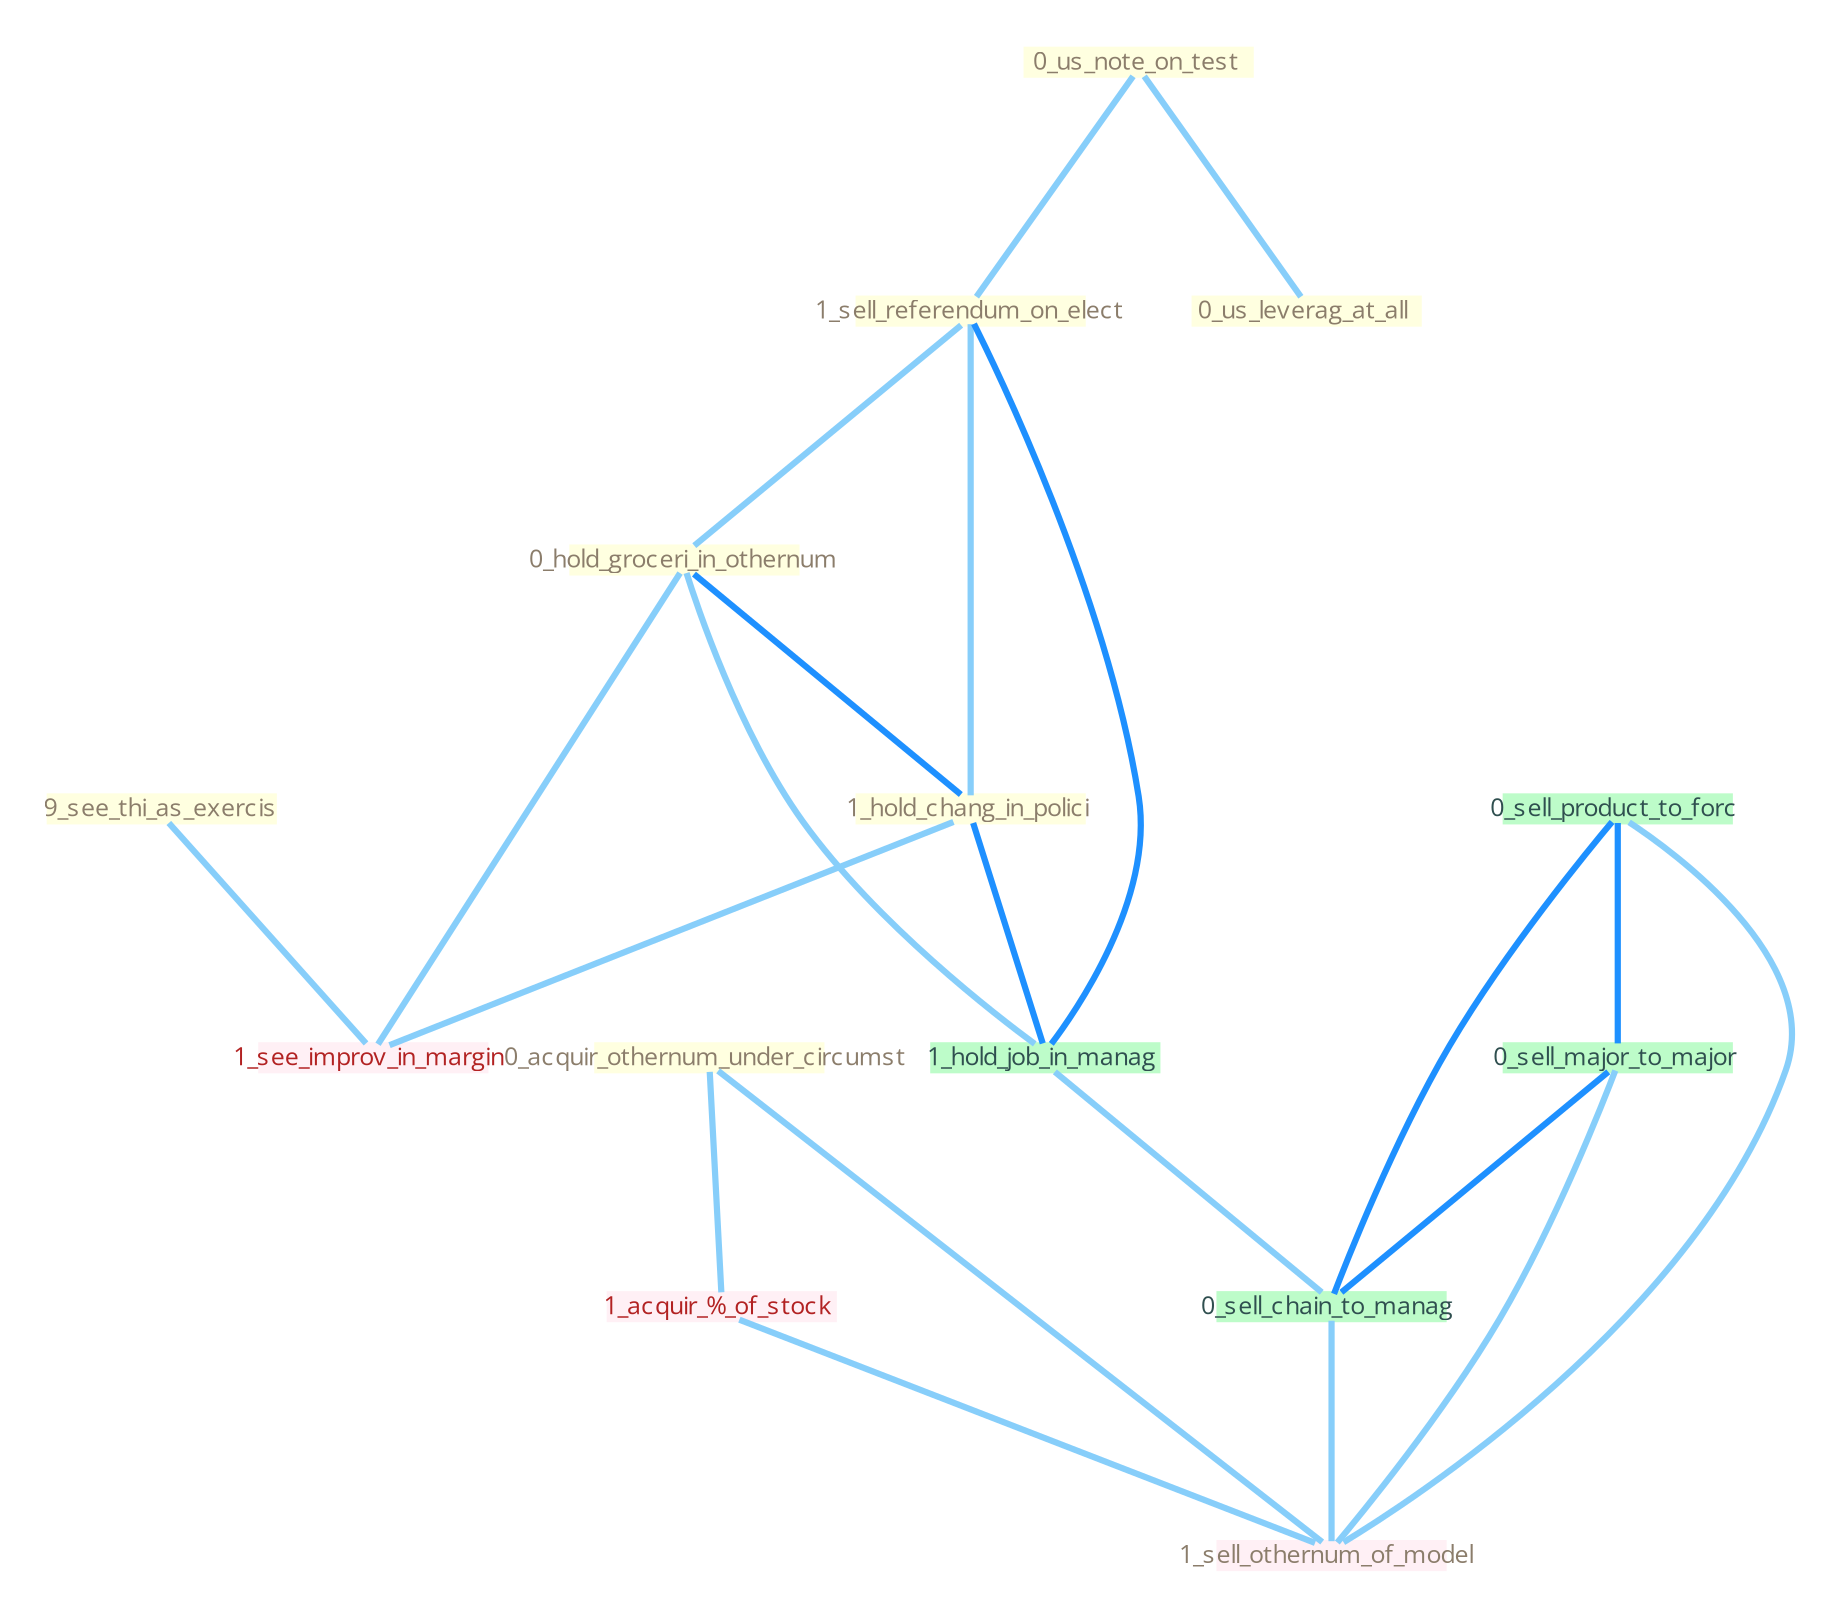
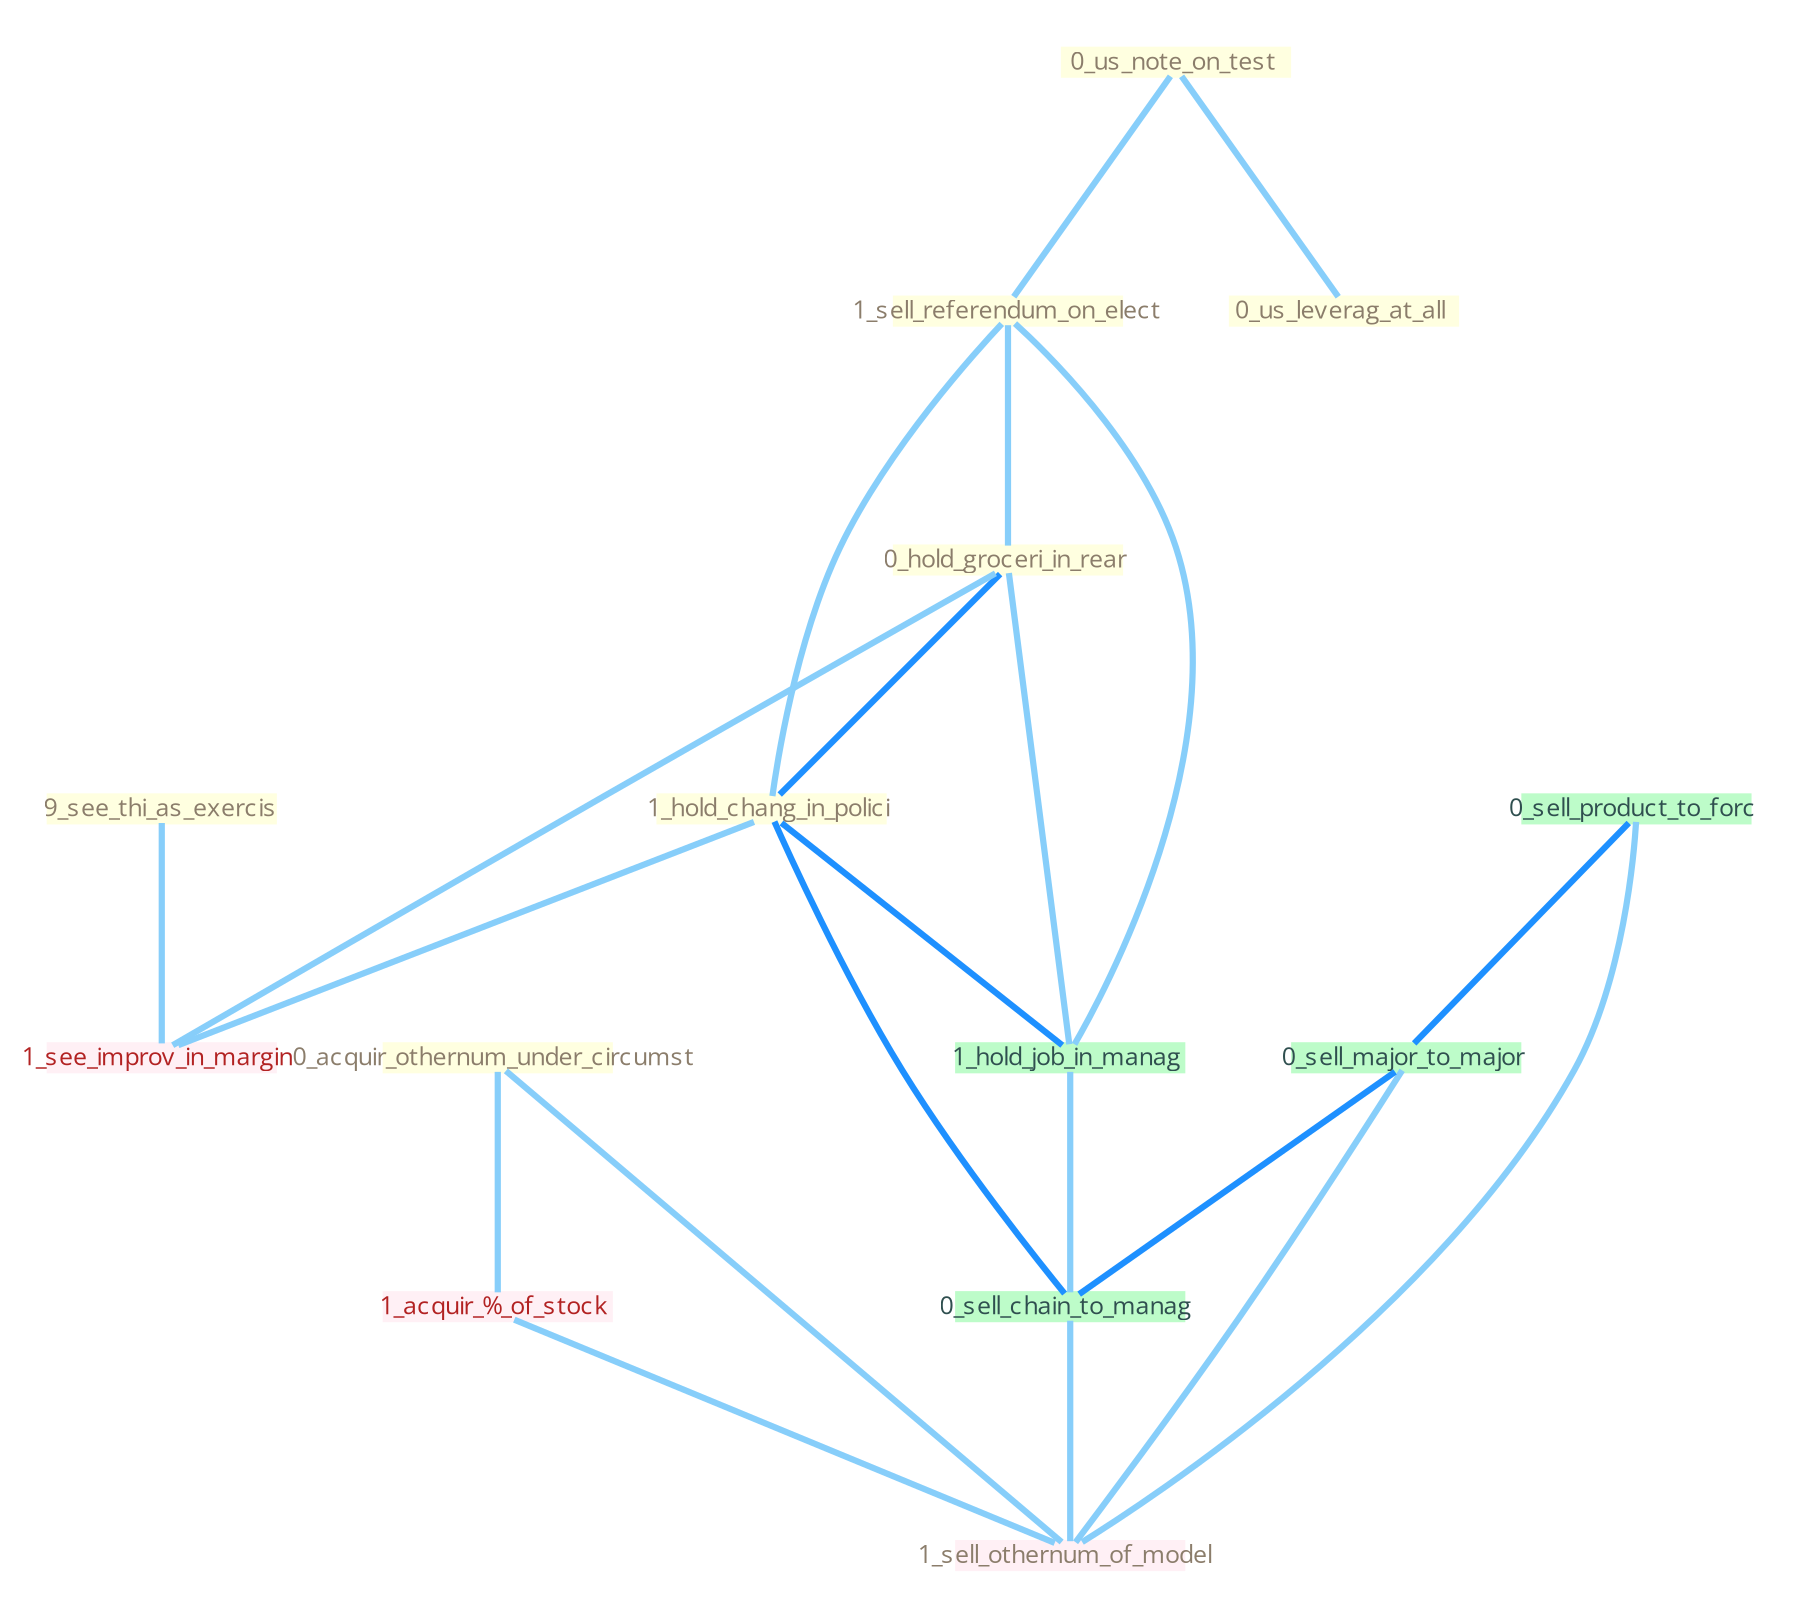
  graph {
    fontname="Open Sans"
    node [color="#ffffe0" fixedsize=true fontcolor="#8b7d6b" fontname="Open Sans" fontsize=4 shape=polygon style=filled]
    edge [color="#87cefa" fontname="Open Sans" w=1]
    "0_us_note_on_test " [height=.06 width=.5]
    n2 [height=.06 label="1_sell_referendum_on_elect" width=.5]
    "0_us_leverag_at_all " [height=.06 width=.5]
    n4 [height=.06 label="9_see_thi_as_exercis" width=.5]
    "0_acquir_othernum_under_circumst " [height=.06 width=.5]
-   "0_hold_groceri_in_rear " [height=.06 width=.5 label="0_hold_groceri_in_othernum"]
+   "0_hold_groceri_in_rear " [height=.06 width=.5]
    "1_hold_chang_in_polici " [height=.06 width=.5]
    "1_see_improv_in_margin " [color="#fff0f5" fontcolor="#b22222" height=.06 width=.5]
    "1_acquir_%_of_stock " [color="#fff0f5" fontcolor="#b22222" height=.06 width=.5]
    "1_sell_othernum_of_model " [color="#fff0f5" height=.06 width=.5]
    "1_hold_job_in_manag " [color="#BDFCC9" fontcolor="#2f4f4f" height=.06 width=.5]
    "0_sell_chain_to_manag " [color="#BDFCC9" fontcolor="#2f4f4f" height=.06 width=.5]
    "0_sell_product_to_forc " [color="#BDFCC9" fontcolor="#2f4f4f" height=.06 width=.5]
    n14 [color="#BDFCC9" fontcolor="#2f4f4f" height=.06 label="0_sell_major_to_major" width=.5]
    subgraph sub_1 {
      "0_us_note_on_test "
      n2
      "0_us_leverag_at_all "
      n4
      "0_acquir_othernum_under_circumst "
      "0_hold_groceri_in_rear "
      "1_hold_chang_in_polici "
    }
    subgraph sub_2 {
      "1_see_improv_in_margin "
      "1_acquir_%_of_stock "
      "1_sell_othernum_of_model "
    }
    "0_us_note_on_test " -- n2
    "0_us_note_on_test " -- "0_us_leverag_at_all "
    n2 -- "0_hold_groceri_in_rear "
    n2 -- "1_hold_chang_in_polici "
-   n2 -- "1_hold_job_in_manag " [color="#1e90ff"]
+   n2 -- "1_hold_job_in_manag "
    n4 -- "1_see_improv_in_margin "
    "0_acquir_othernum_under_circumst " -- "1_acquir_%_of_stock "
    "0_acquir_othernum_under_circumst " -- "1_sell_othernum_of_model "
    "0_hold_groceri_in_rear " -- "1_hold_chang_in_polici " [color="#1e90ff" w=2]
    "0_hold_groceri_in_rear " -- "1_see_improv_in_margin "
    "0_hold_groceri_in_rear " -- "1_hold_job_in_manag " [w=2]
    "1_hold_chang_in_polici " -- "1_see_improv_in_margin "
    "1_hold_chang_in_polici " -- "1_hold_job_in_manag " [color="#1e90ff" w=2]
    "1_acquir_%_of_stock " -- "1_sell_othernum_of_model "
    "1_hold_job_in_manag " -- "0_sell_chain_to_manag "
    "0_sell_chain_to_manag " -- "1_sell_othernum_of_model "
    "0_sell_product_to_forc " -- "1_sell_othernum_of_model "
-   "0_sell_product_to_forc " -- "0_sell_chain_to_manag " [color="#1e90ff" w=2]
+   "1_hold_chang_in_polici " -- "0_sell_chain_to_manag " [color="#1e90ff" w=2]
    "0_sell_product_to_forc " -- n14 [color="#1e90ff" w=2]
    n14 -- "1_sell_othernum_of_model "
    n14 -- "0_sell_chain_to_manag " [color="#1e90ff" w=2]
  }
